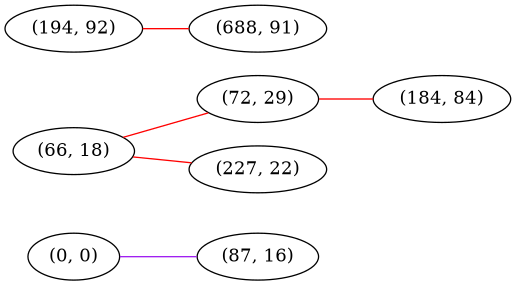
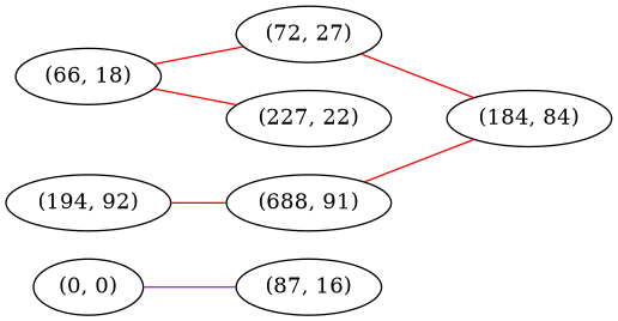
  graph {
    rankdir=LR
    edge [color=red weight=1]
    n1 [label="(87, 16)"]
    "(66, 18)"
-   "(72, 29)"
+   "(72, 29)" [label="(72, 27)"]
    "(227, 22)"
    "(0, 0)"
    n6 [label="(688, 91)"]
    "(194, 92)"
    "(184, 84)"
    "(66, 18)" -- "(72, 29)"
    "(66, 18)" -- "(227, 22)"
    "(72, 29)" -- "(184, 84)"
    "(0, 0)" -- n1 [color=purple weight=4]
+   n6 -- "(184, 84)"
    "(194, 92)" -- n6
  }
